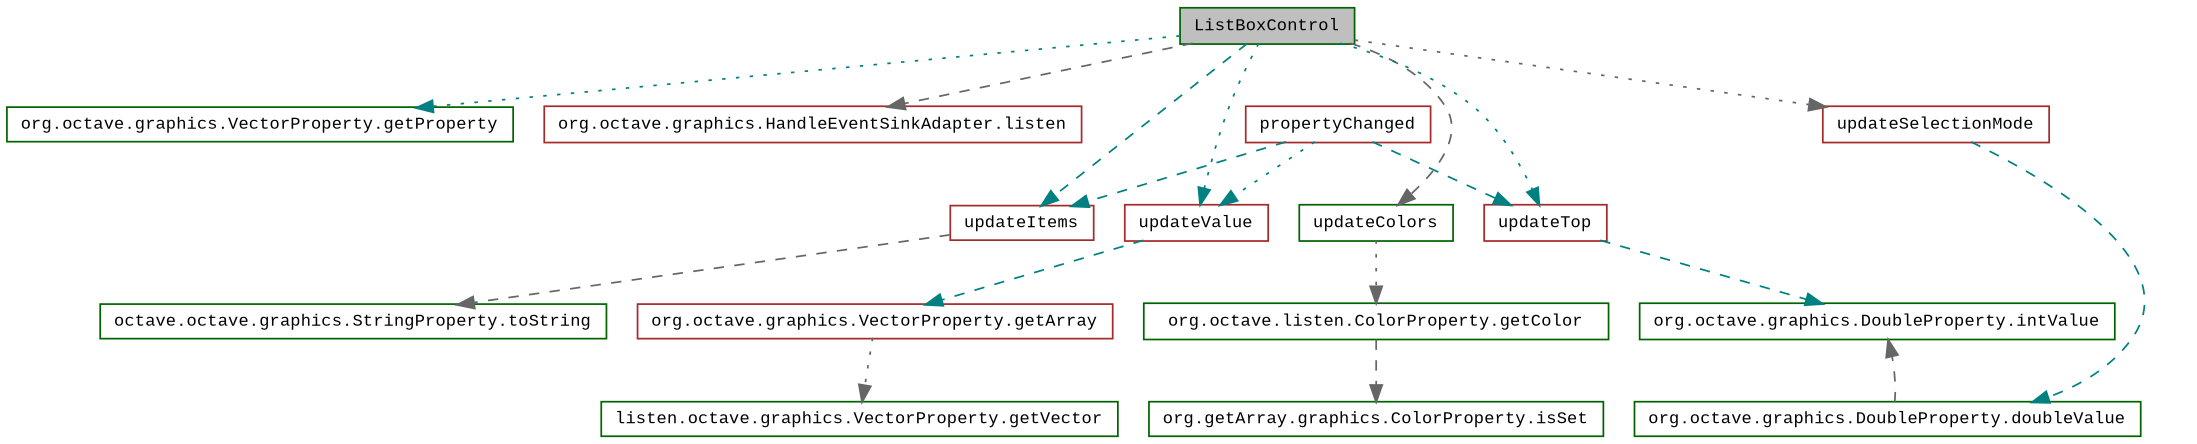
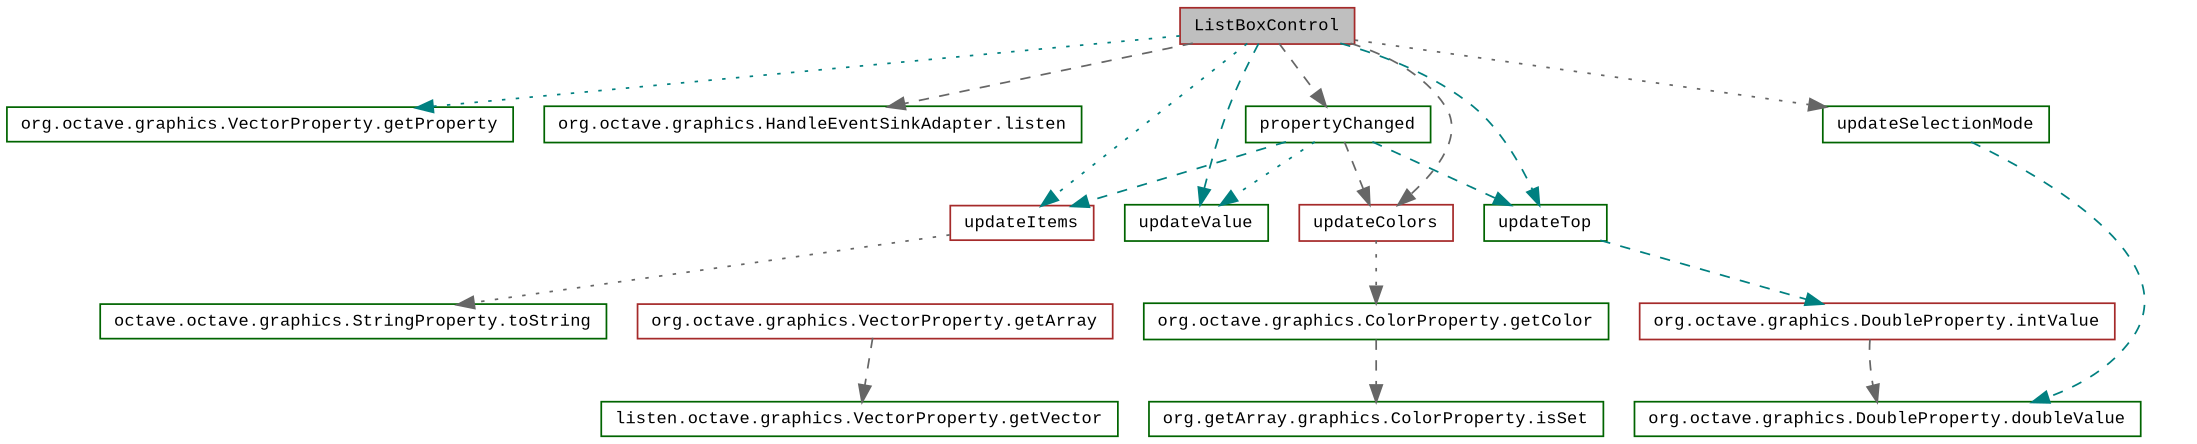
  digraph {
    fontname="Liberation Mono"
    rankdir=TB
    node [color=brown fillcolor=white fontname="Liberation Mono" fontsize=10 shape=record style=filled]
    edge [color=teal fontname="Liberation Mono" fontsize=10 labelfontname=FreeSans labelfontsize=10 style=dashed]
-   n1 [color=darkgreen fillcolor=grey75 fontcolor=black height=0.2 label=ListBoxControl width=0.4]
+   n1 [fillcolor=grey75 fontcolor=black height=0.2 label=ListBoxControl width=0.4]
    n2 [color=darkgreen height=0.2 label="org.octave.graphics.VectorProperty.getProperty" width=0.4]
-   n3 [height=0.2 label="org.octave.graphics.HandleEventSinkAdapter.listen" width=0.4]
-   n4 [height=0.2 label=propertyChanged width=0.4]
+   n3 [color=darkgreen height=0.2 label="org.octave.graphics.HandleEventSinkAdapter.listen" width=0.4]
+   n4 [color=darkgreen height=0.2 label=propertyChanged width=0.4]
    n5 [height=0.2 label=updateItems width=0.4]
-   n6 [height=0.2 label=updateValue width=0.4]
-   n7 [height=0.2 label=updateSelectionMode width=0.4]
-   n8 [color=darkgreen height=0.2 label=updateColors width=0.4]
-   n9 [height=0.2 label=updateTop width=0.4]
+   n6 [color=darkgreen height=0.2 label=updateValue width=0.4]
+   n7 [color=darkgreen height=0.2 label=updateSelectionMode width=0.4]
+   n8 [height=0.2 label=updateColors width=0.4]
+   n9 [color=darkgreen height=0.2 label=updateTop width=0.4]
    n10 [color=darkgreen height=0.2 label="octave.octave.graphics.StringProperty.toString" width=0.4]
    n11 [height=0.2 label="org.octave.graphics.VectorProperty.getArray" width=0.4]
    n12 [color=darkgreen height=0.2 label="org.octave.graphics.DoubleProperty.doubleValue" width=0.4]
-   n13 [color=darkgreen height=0.2 label="org.octave.listen.ColorProperty.getColor" width=0.4]
-   n14 [color=darkgreen height=0.2 label="org.octave.graphics.DoubleProperty.intValue" width=0.4]
+   n13 [color=darkgreen height=0.2 label="org.octave.graphics.ColorProperty.getColor" width=0.4]
+   n14 [height=0.2 label="org.octave.graphics.DoubleProperty.intValue" width=0.4]
    n15 [color=darkgreen height=0.2 label="listen.octave.graphics.VectorProperty.getVector" width=0.4]
    n16 [color=darkgreen height=0.2 label="org.getArray.graphics.ColorProperty.isSet" width=0.4]
    n1 -> n2 [style=dotted]
    n1 -> n3 [color=gray40]
-   n1 -> n5
-   n1 -> n6 [style=dotted]
+   n1 -> n4 [color=gray40]
+   n1 -> n5 [style=dotted]
+   n1 -> n6
    n1 -> n7 [color=gray40 style=dotted]
    n1 -> n8 [color=gray40]
-   n1 -> n9 [style=dotted]
+   n1 -> n9
    n4 -> n5
    n4 -> n6 [style=dotted]
+   n4 -> n8 [color=gray40]
    n4 -> n9
-   n5 -> n10 [color=gray40]
-   n6 -> n11
+   n5 -> n10 [color=gray40 style=dotted]
    n7 -> n12
    n8 -> n13 [color=gray40 style=dotted]
    n9 -> n14
-   n11 -> n15 [color=gray40 style=dotted]
+   n11 -> n15 [color=gray40]
    n13 -> n16 [color=gray40]
-   n12 -> n14 [color=gray40]
+   n14 -> n12 [color=gray40]
  }
